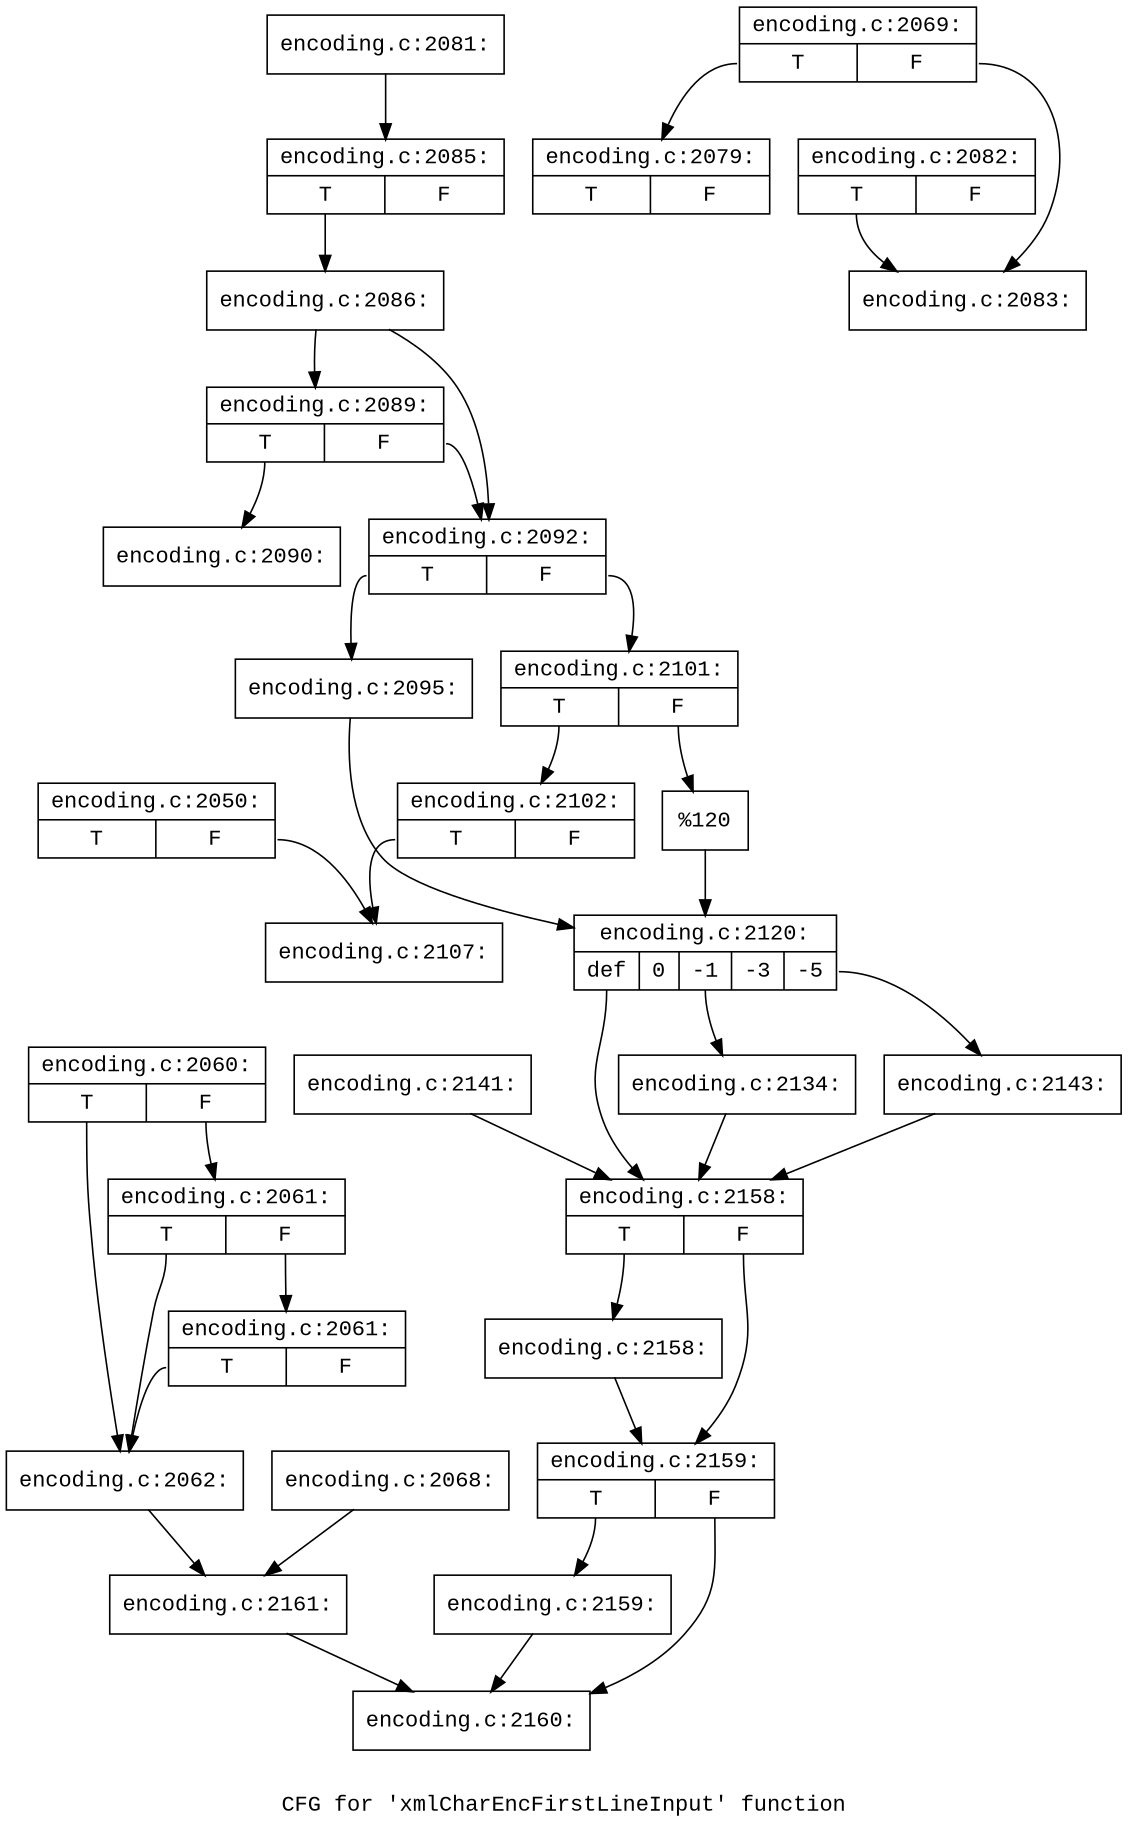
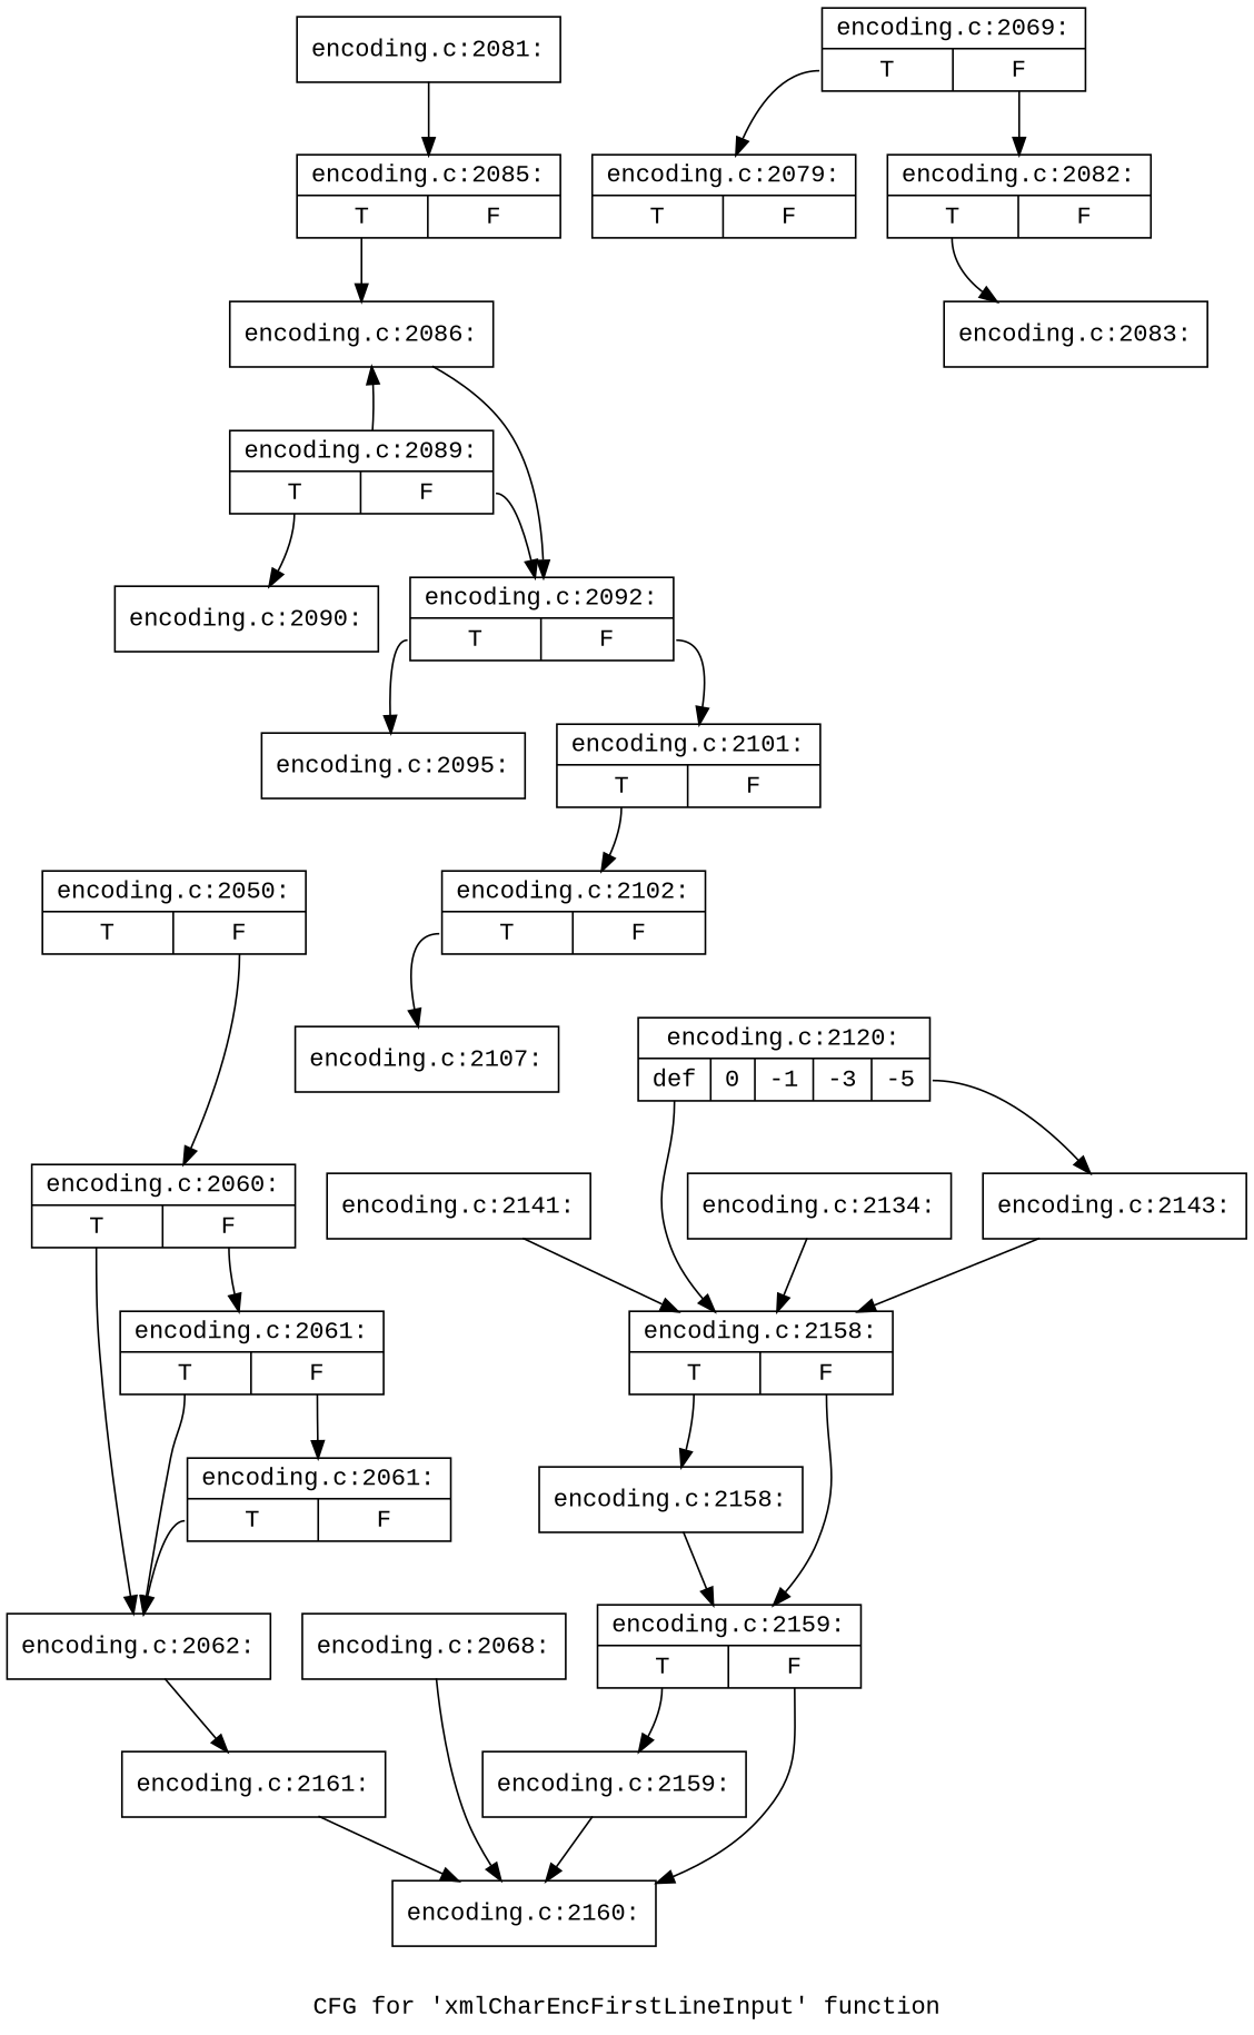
  digraph {
    fontname="Liberation Mono"
    label="CFG for 'xmlCharEncFirstLineInput' function"
    node [fontname="Liberation Mono" shape=record]
    edge [fontname="Liberation Mono"]
    n1 [label="{encoding.c:2050:|{<s0>T|<s1>F}}"]
    n2 [label="{encoding.c:2060:|{<s0>T|<s1>F}}"]
    n3 [label="{encoding.c:2062:}"]
    n4 [label="{encoding.c:2161:}"]
    n5 [label="{encoding.c:2061:|{<s0>T|<s1>F}}"]
    n6 [label="{encoding.c:2160:}"]
    n7 [label="{encoding.c:2061:|{<s0>T|<s1>F}}"]
    n8 [label="{encoding.c:2068:}"]
    n9 [label="{encoding.c:2069:|{<s0>T|<s1>F}}"]
    n10 [label="{encoding.c:2079:|{<s0>T|<s1>F}}"]
    n11 [label="{encoding.c:2082:|{<s0>T|<s1>F}}"]
    n12 [label="{encoding.c:2083:}"]
    n13 [label="{encoding.c:2081:}"]
    n14 [label="{encoding.c:2085:|{<s0>T|<s1>F}}"]
    n15 [label="{encoding.c:2086:}"]
    n16 [label="{encoding.c:2089:|{<s0>T|<s1>F}}"]
    n17 [label="{encoding.c:2092:|{<s0>T|<s1>F}}"]
    n18 [label="{encoding.c:2090:}"]
    n19 [label="{encoding.c:2095:}"]
    n20 [label="{encoding.c:2101:|{<s0>T|<s1>F}}"]
    n21 [label="{encoding.c:2120:|{<s0>def|<s1>0|<s2>-1|<s3>-3|<s4>-5}}"]
    n22 [label="{encoding.c:2102:|{<s0>T|<s1>F}}"]
-   n23 [label="{%120}"]
    n24 [label="{encoding.c:2158:|{<s0>T|<s1>F}}"]
    n25 [label="{encoding.c:2134:}"]
    n26 [label="{encoding.c:2143:}"]
    n27 [label="{encoding.c:2107:}"]
    n28 [label="{encoding.c:2158:}"]
    n29 [label="{encoding.c:2159:|{<s0>T|<s1>F}}"]
    n30 [label="{encoding.c:2141:}"]
    n31 [label="{encoding.c:2159:}"]
-   n1 -> n27 [tailport=s1]
+   n1 -> n2 [tailport=s1]
    n2 -> n3 [tailport=s0]
    n2 -> n5 [tailport=s1]
    n3 -> n4
    n4 -> n6
    n5 -> n3 [tailport=s0]
    n5 -> n7 [tailport=s1]
    n7 -> n3 [tailport=s0]
-   n8 -> n4
+   n8 -> n6
    n9 -> n10 [tailport=s0]
-   n9 -> n12 [tailport=s1]
+   n9 -> n11 [tailport=s1]
    n11 -> n12 [tailport=s0]
    n13 -> n14
    n14 -> n15 [tailport=s0]
-   n15 -> n16
+   n16 -> n15
    n15 -> n17
    n16 -> n17 [tailport=s1]
    n16 -> n18 [tailport=s0]
    n17 -> n19 [tailport=s0]
    n17 -> n20 [tailport=s1]
-   n19 -> n21
    n20 -> n22 [tailport=s0]
-   n20 -> n23 [tailport=s1]
    n21 -> n24 [tailport=s0]
-   n21 -> n25 [tailport=s2]
    n21 -> n26 [tailport=s4]
    n22 -> n27 [tailport=s0]
-   n23 -> n21
    n24 -> n28 [tailport=s0]
    n24 -> n29 [tailport=s1]
    n25 -> n24
    n26 -> n24
    n28 -> n29
    n29 -> n6 [tailport=s1]
    n29 -> n31 [tailport=s0]
    n30 -> n24
    n31 -> n6
  }
